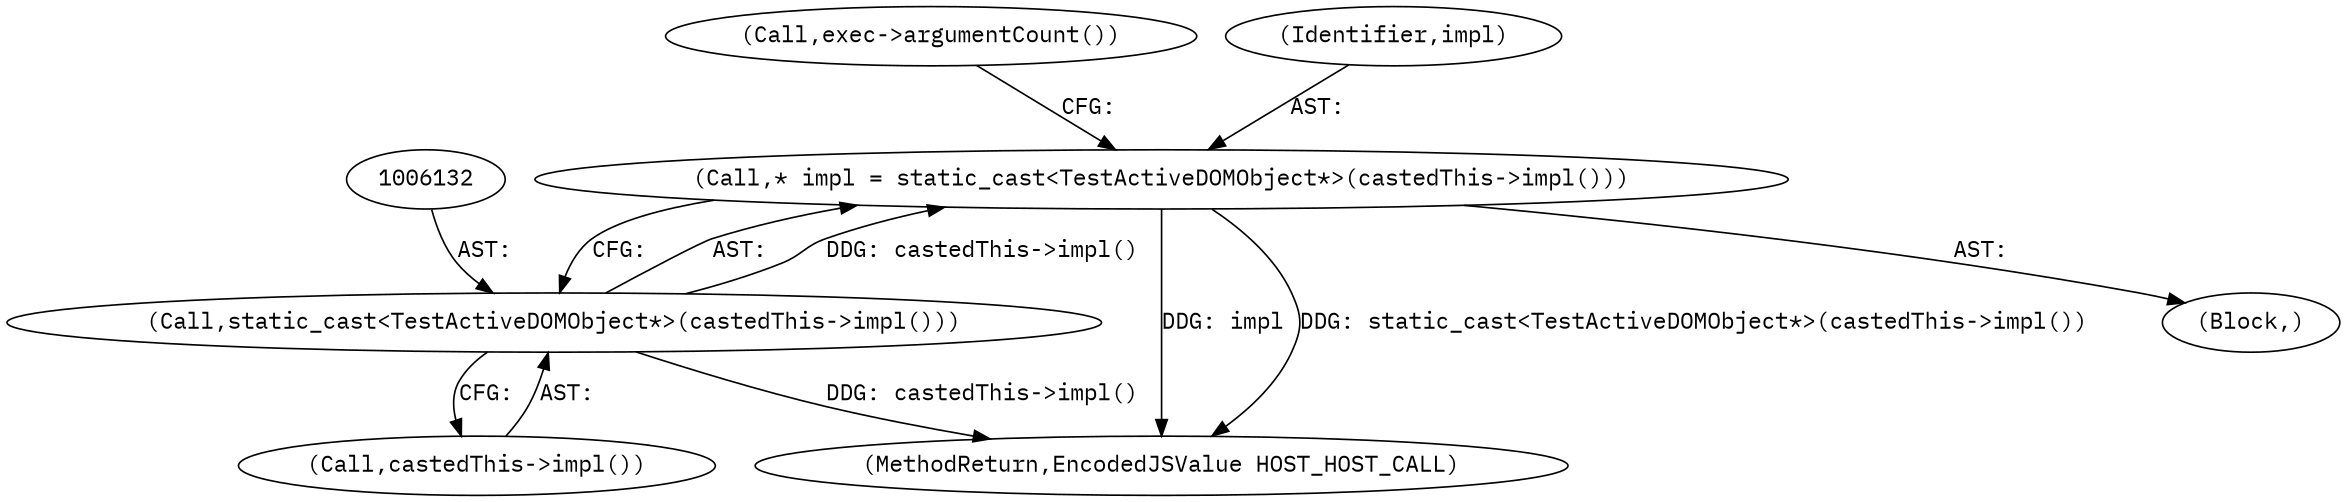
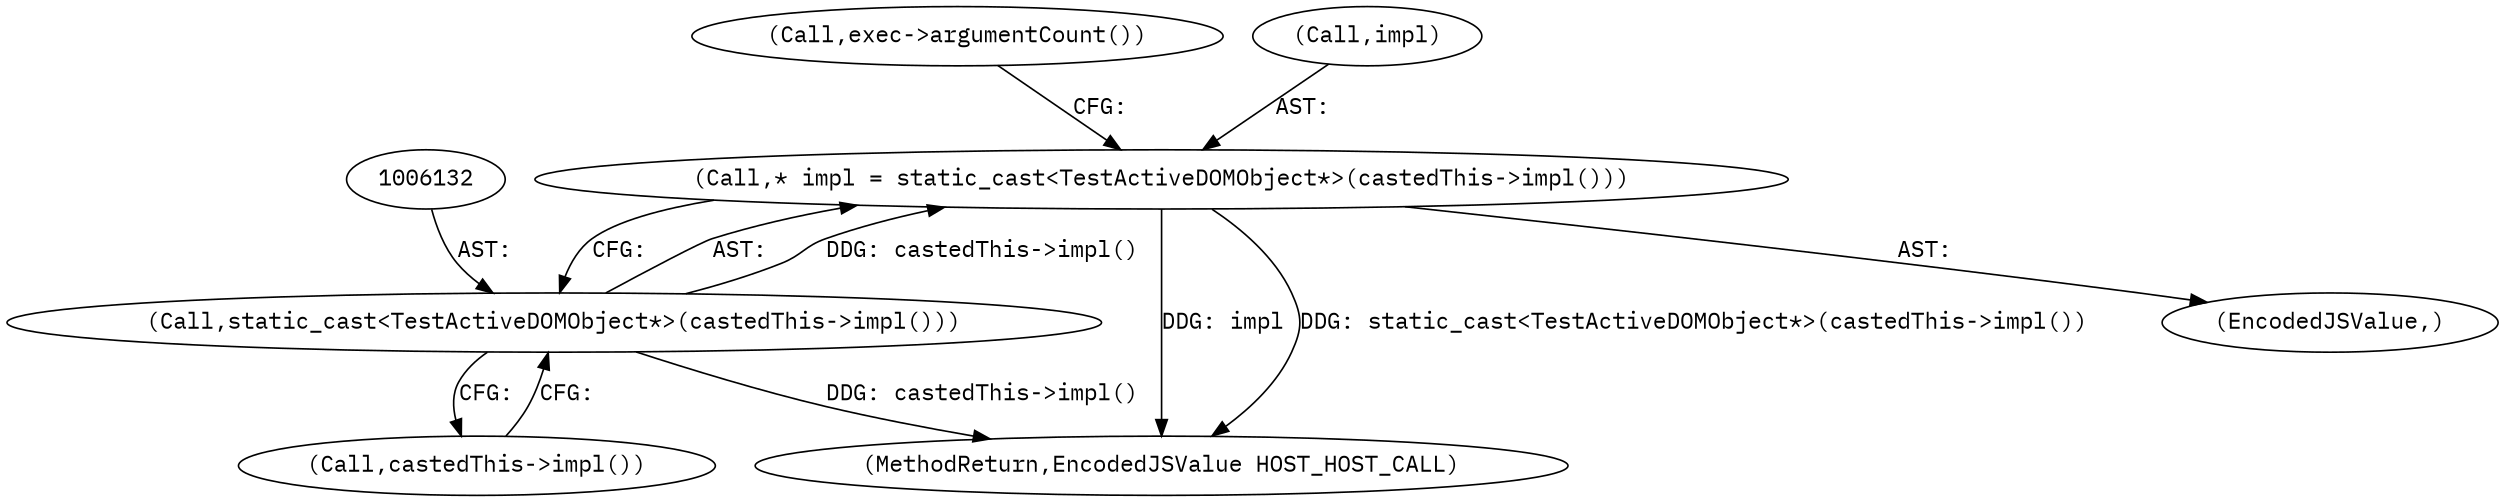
  digraph {
    fontname="IBM Plex Mono"
    node [fontname="IBM Plex Mono"]
    edge [fontname="IBM Plex Mono"]
    n1 [label="(Call,* impl = static_cast<TestActiveDOMObject*>(castedThis->impl()))"]
    n2 [label="(Call,static_cast<TestActiveDOMObject*>(castedThis->impl()))"]
    n3 [label="(MethodReturn,EncodedJSValue HOST_HOST_CALL)"]
-   n4 [label="(Block,)"]
+   n4 [label="(EncodedJSValue,)"]
    n5 [label="(Call,castedThis->impl())"]
    n6 [label="(Call,exec->argumentCount())"]
-   n7 [label="(Identifier,impl)"]
+   n7 [label="(Call,impl)"]
    n8 [label=1006132]
    n1 -> n2 [label="CFG: "]
    n1 -> n3 [label="DDG: impl"]
    n1 -> n3 [label="DDG: static_cast<TestActiveDOMObject*>(castedThis->impl())"]
    n1 -> n4 [label="AST: "]
    n2 -> n1 [label="AST: "]
    n2 -> n1 [label="DDG: castedThis->impl()"]
    n2 -> n3 [label="DDG: castedThis->impl()"]
    n2 -> n5 [label="CFG: "]
-   n5 -> n2 [label="AST: "]
+   n5 -> n2 [label="CFG: "]
    n6 -> n1 [label="CFG: "]
    n7 -> n1 [label="AST: "]
    n8 -> n2 [label="AST: "]
  }
